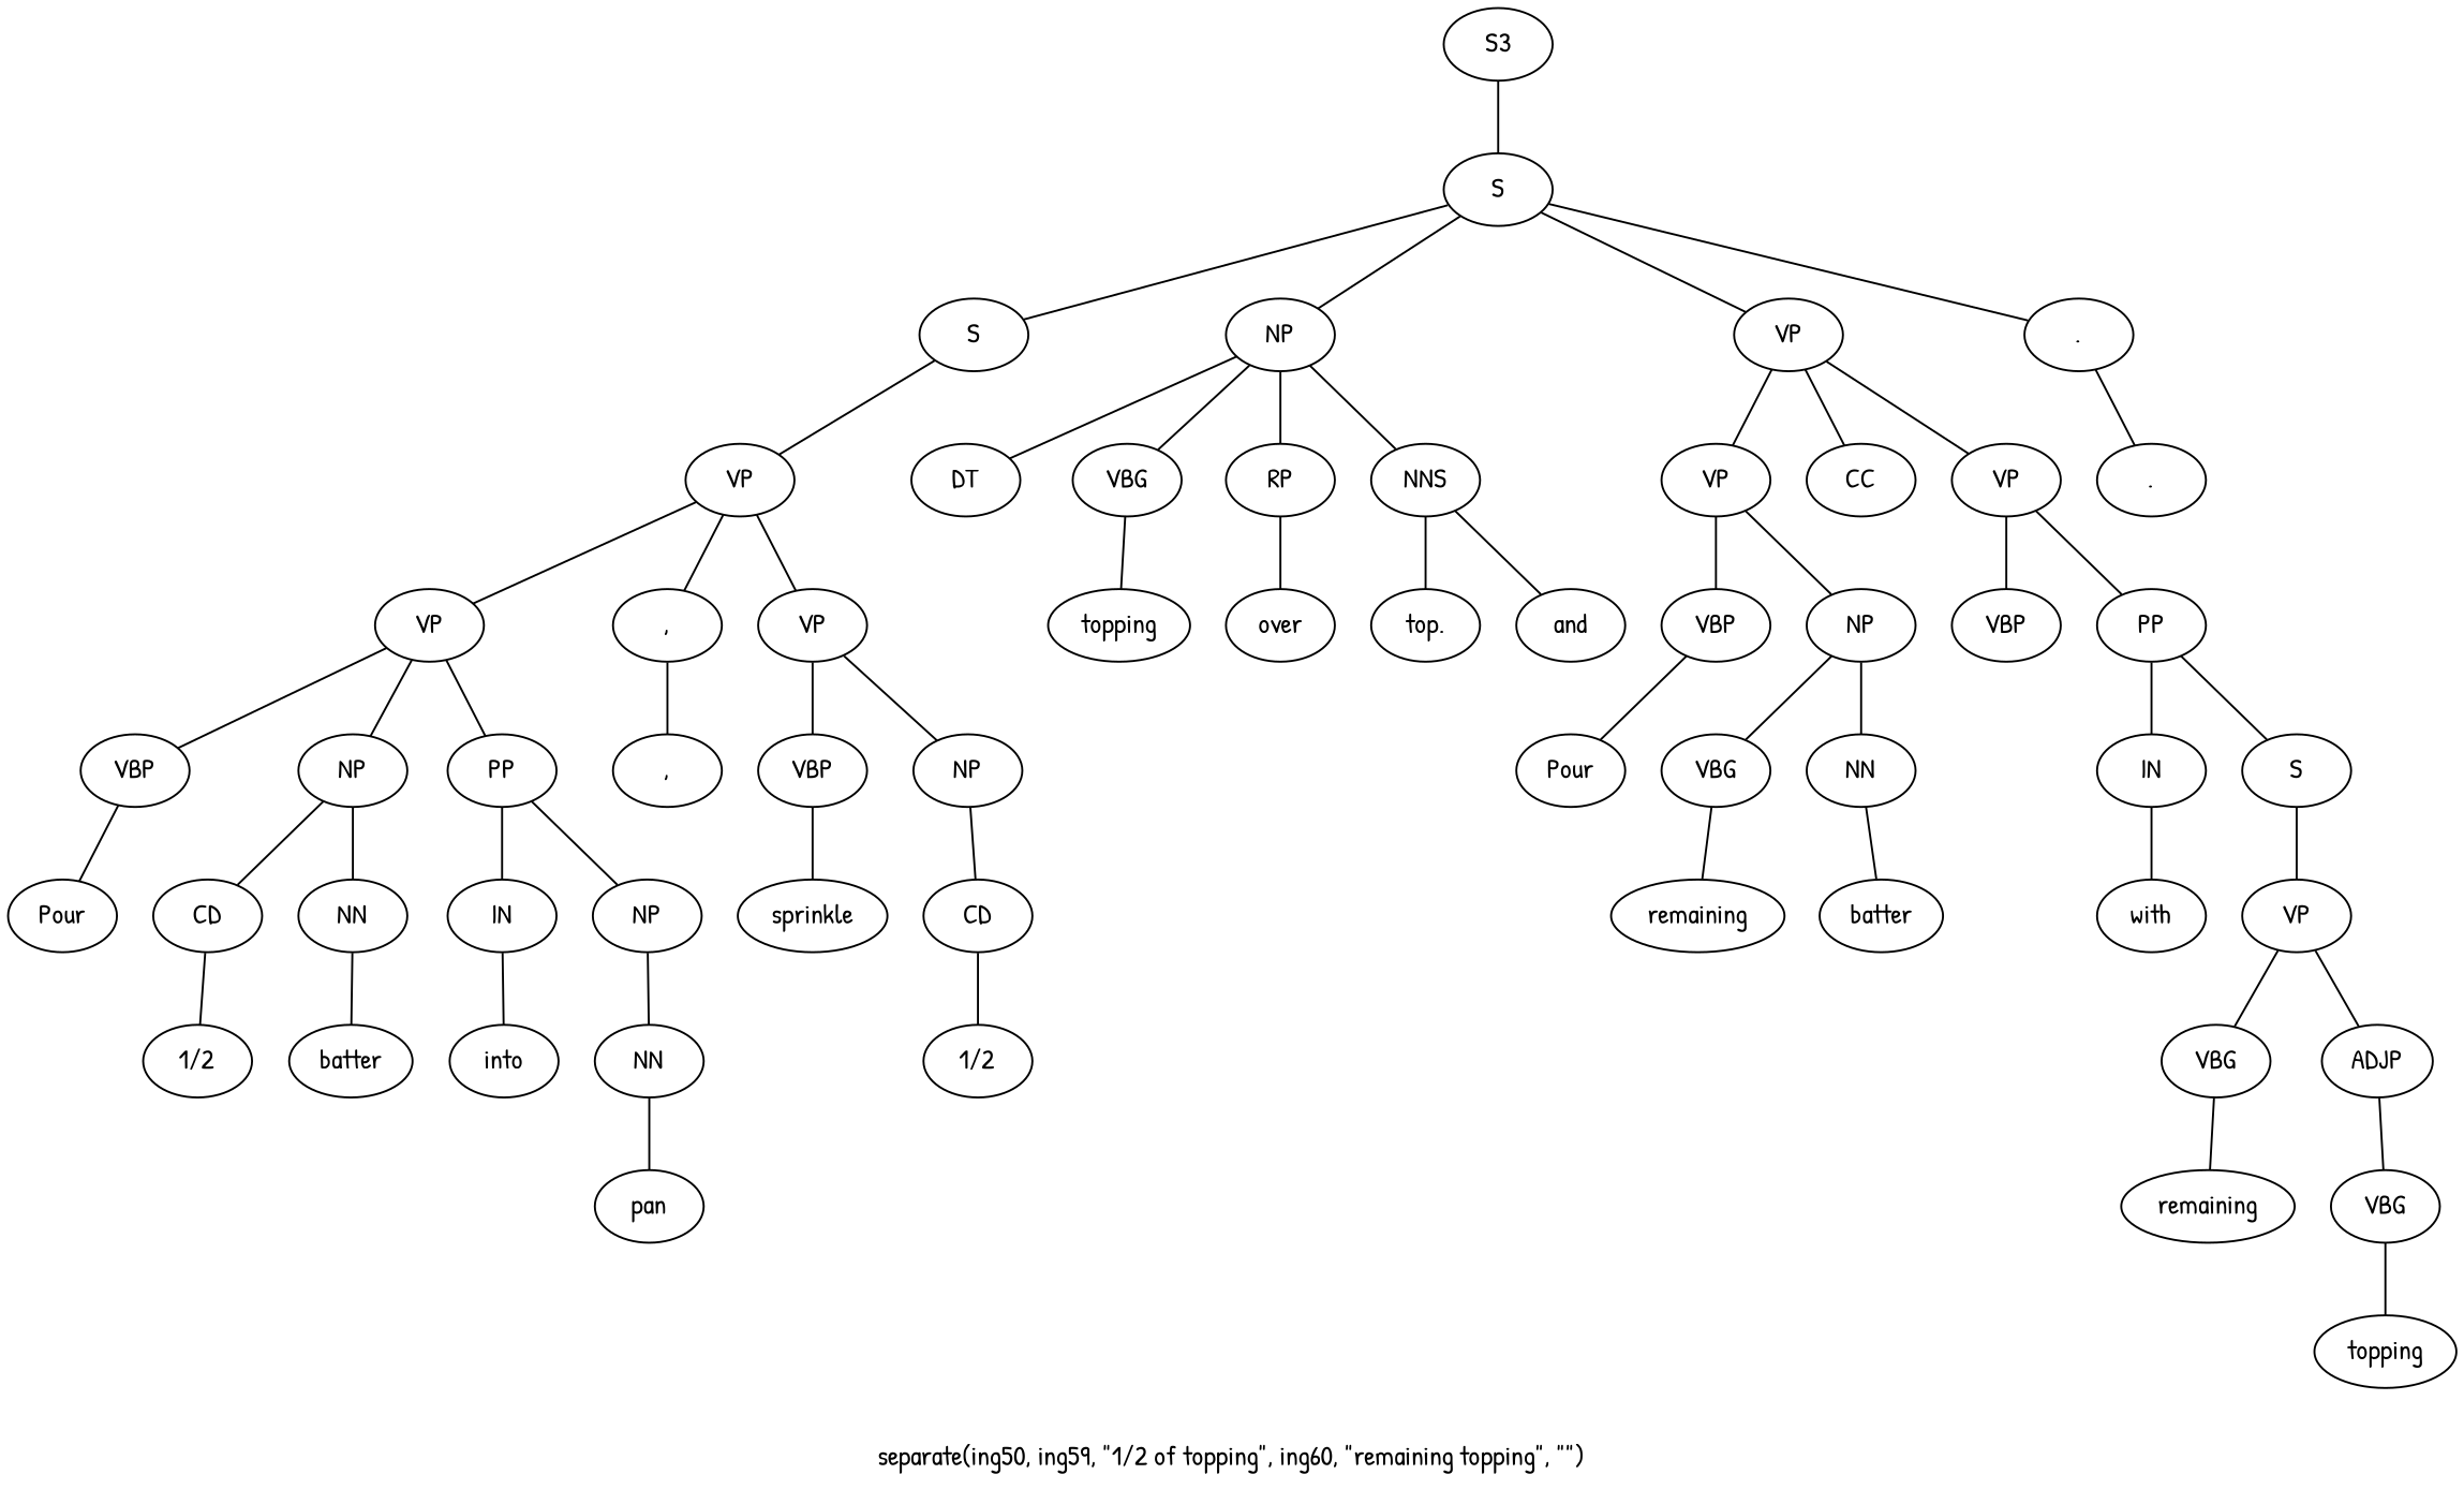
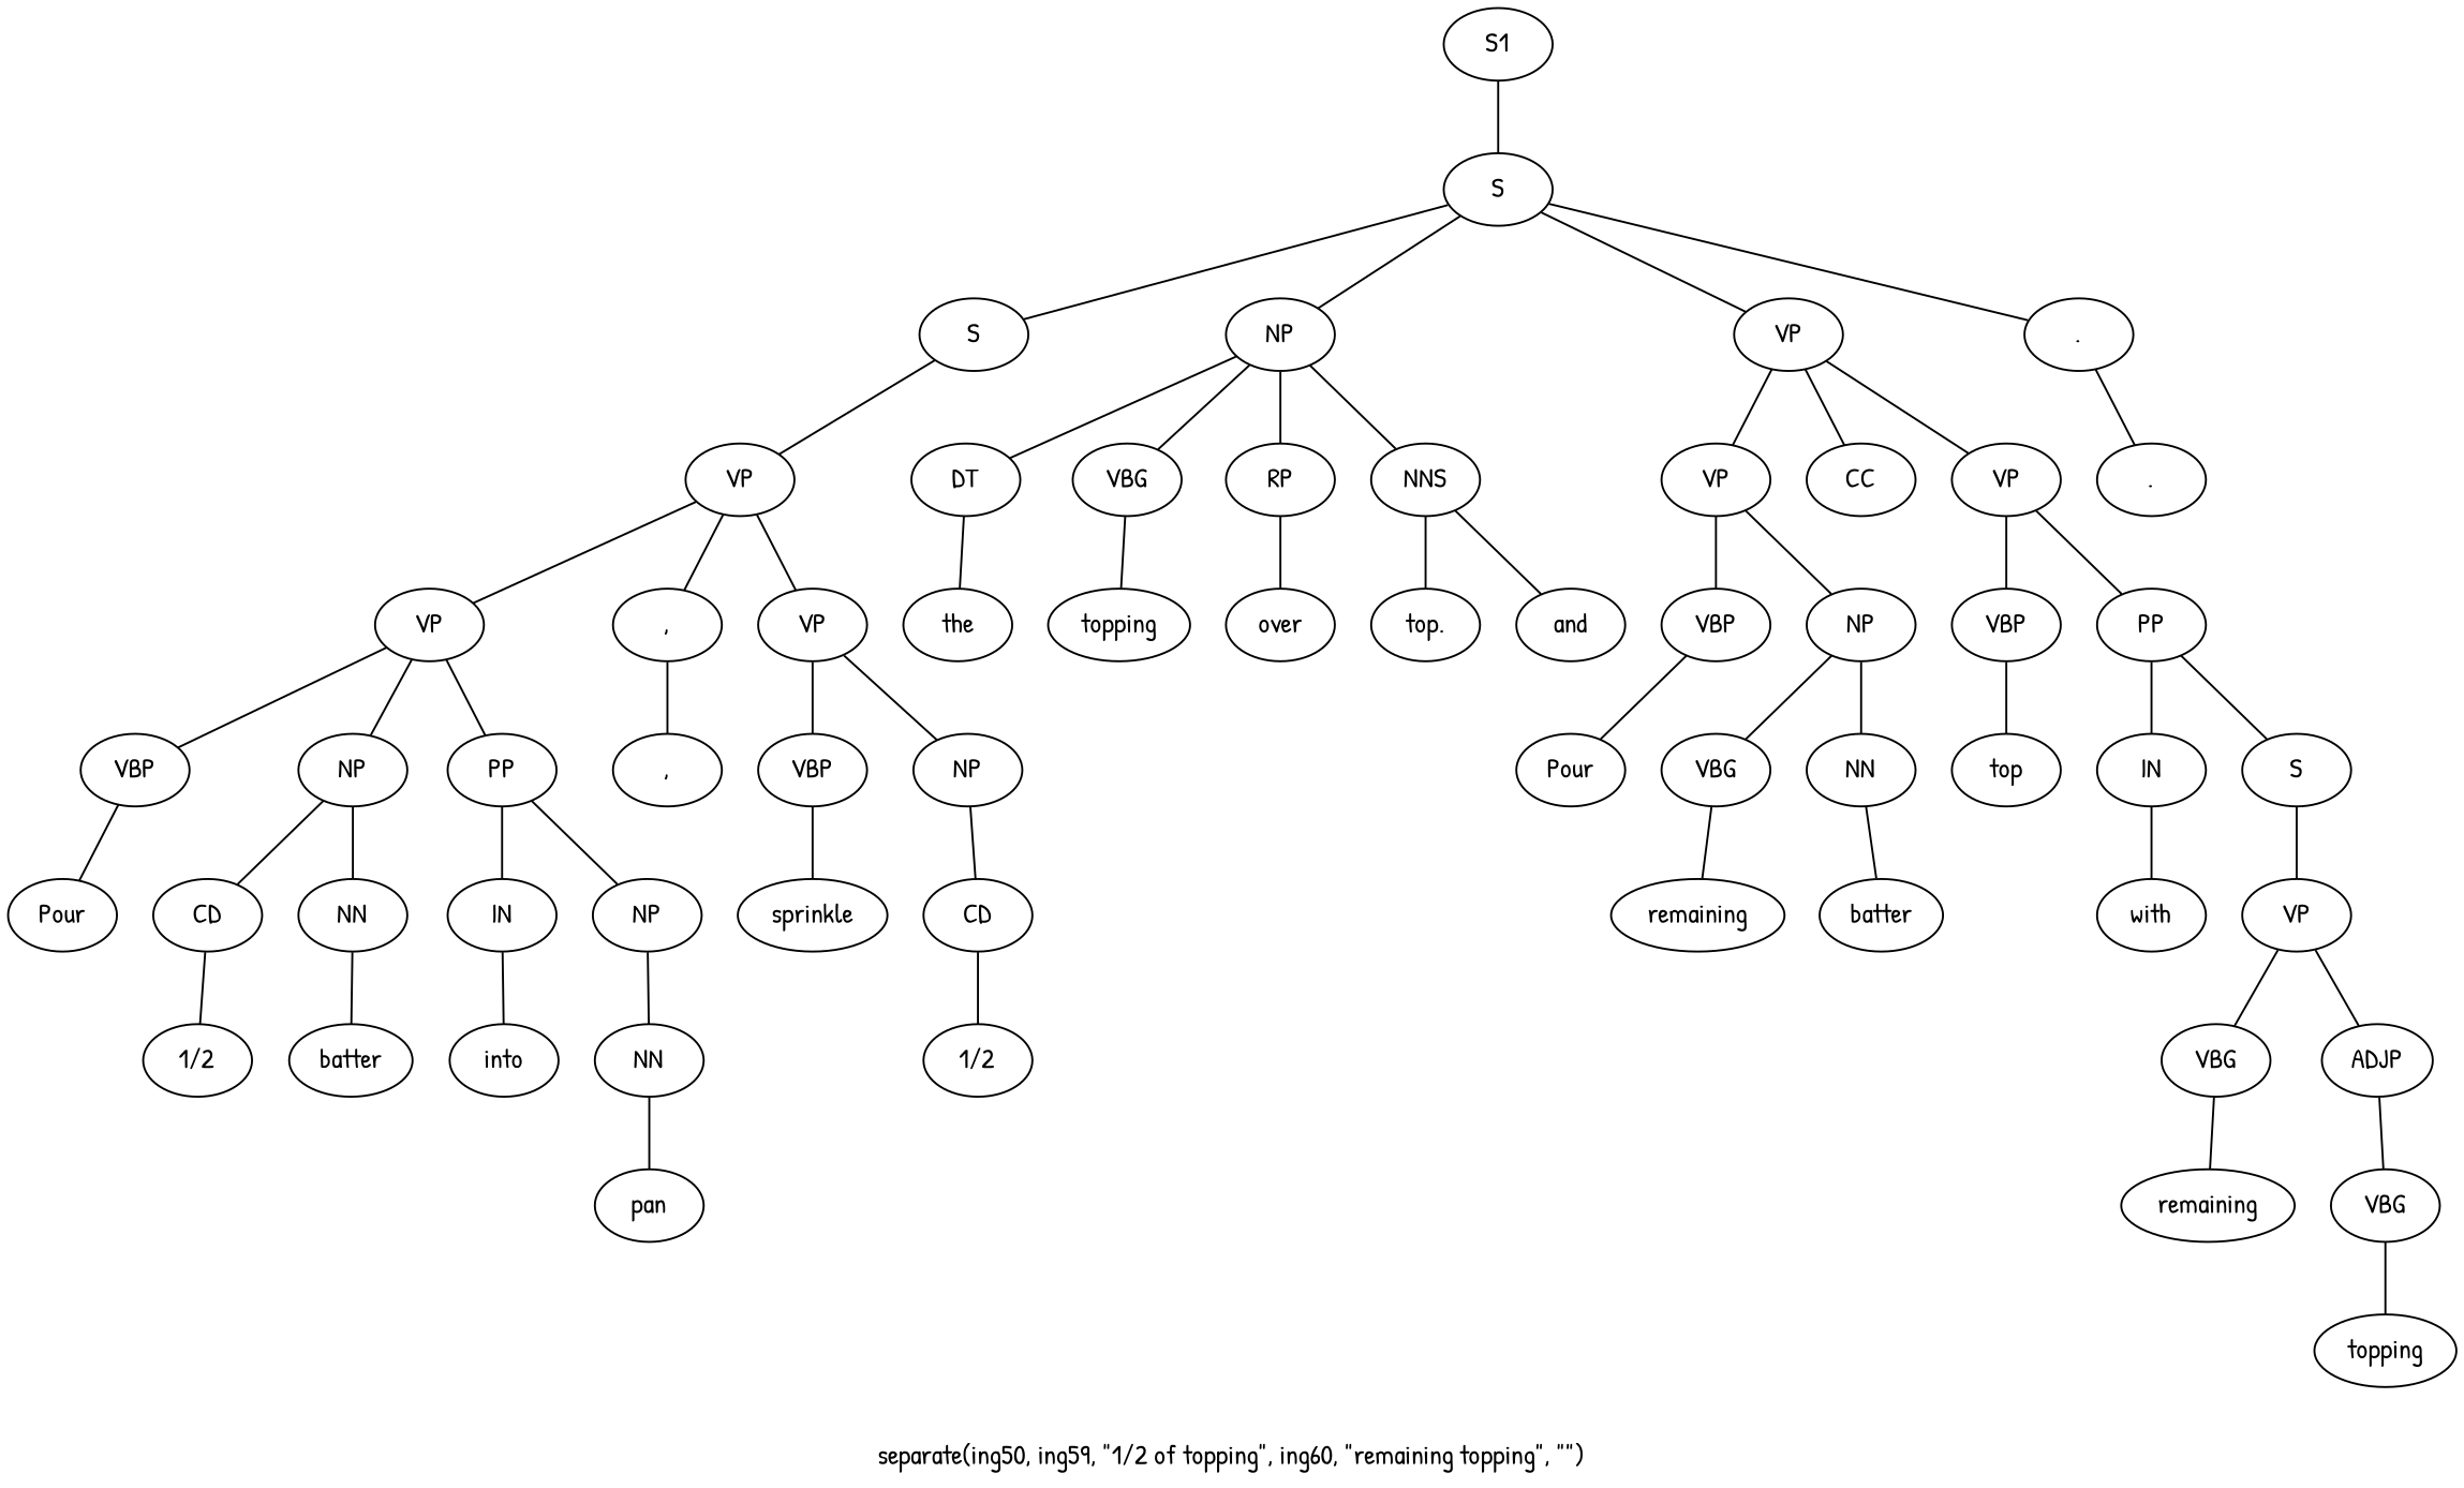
  graph {
    fontname="Patrick Hand"
    label="separate(ing50, ing59, \"1/2 of topping\", ing60, \"remaining topping\", \"\")"
    node [fontname="Patrick Hand"]
    edge [fontname="Patrick Hand"]
-   n1 [label=S3]
+   n1 [label=S1]
    n2 [label=S]
    n3 [label=S]
    n4 [label=NP]
    n5 [label=VP]
    n6 [label="."]
    n7 [label=VP]
    n8 [label=DT]
    n9 [label=VBG]
    n10 [label=RP]
    n11 [label=NNS]
    n12 [label=VP]
    n13 [label=CC]
    n14 [label=VP]
    n15 [label="."]
    n16 [label=VP]
    n17 [label=","]
    n18 [label=VP]
    n19 [label=VBP]
    n20 [label=NP]
    n21 [label=PP]
    n22 [label=","]
    n23 [label=VBP]
    n24 [label=NP]
    n25 [label=Pour]
    n26 [label=CD]
    n27 [label=NN]
    n28 [label=IN]
    n29 [label=NP]
    n30 [label="1/2"]
    n31 [label=batter]
    n32 [label=into]
    n33 [label=NN]
    n34 [label=pan]
    n35 [label=sprinkle]
    n36 [label=CD]
    n37 [label="1/2"]
+   n38 [label=the]
    n39 [label=topping]
    n40 [label=over]
    n41 [label="top."]
    n42 [label=and]
    n43 [label=VBP]
    n44 [label=NP]
    n45 [label=VBP]
    n46 [label=PP]
    n47 [label=Pour]
    n48 [label=VBG]
    n49 [label=NN]
    n50 [label=remaining]
    n51 [label=batter]
+   n52 [label=top]
    n53 [label=IN]
    n54 [label=S]
    n55 [label=with]
    n56 [label=VP]
    n57 [label=VBG]
    n58 [label=ADJP]
    n59 [label=remaining]
    n60 [label=VBG]
    n61 [label=topping]
    n1 -- n2
    n2 -- n3
    n2 -- n4
    n2 -- n5
    n2 -- n6
    n3 -- n7
    n4 -- n8
    n4 -- n9
    n4 -- n10
    n4 -- n11
    n5 -- n12
    n5 -- n13
    n5 -- n14
    n6 -- n15
    n7 -- n16
    n7 -- n17
    n7 -- n18
+   n8 -- n38
    n9 -- n39
    n10 -- n40
    n11 -- n41
    n11 -- n42
    n12 -- n43
    n12 -- n44
    n14 -- n45
    n14 -- n46
    n16 -- n19
    n16 -- n20
    n16 -- n21
    n17 -- n22
    n18 -- n23
    n18 -- n24
    n19 -- n25
    n20 -- n26
    n20 -- n27
    n21 -- n28
    n21 -- n29
    n23 -- n35
    n24 -- n36
    n26 -- n30
    n27 -- n31
    n28 -- n32
    n29 -- n33
    n33 -- n34
    n36 -- n37
    n43 -- n47
    n44 -- n48
    n44 -- n49
+   n45 -- n52
    n46 -- n53
    n46 -- n54
    n48 -- n50
    n49 -- n51
    n53 -- n55
    n54 -- n56
    n56 -- n57
    n56 -- n58
    n57 -- n59
    n58 -- n60
    n60 -- n61
  }
